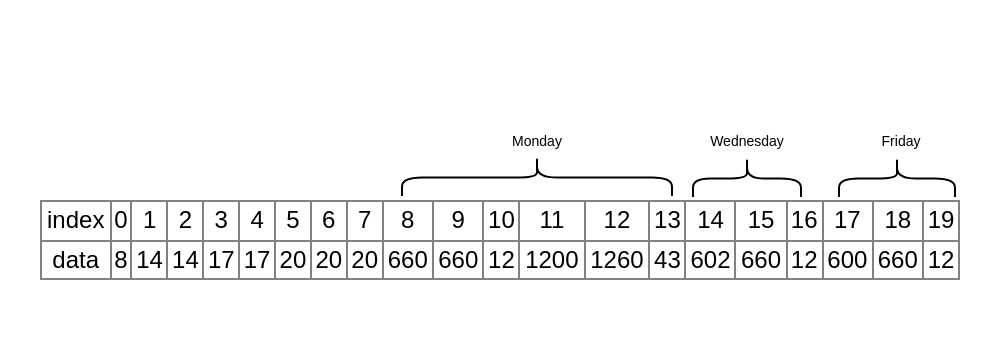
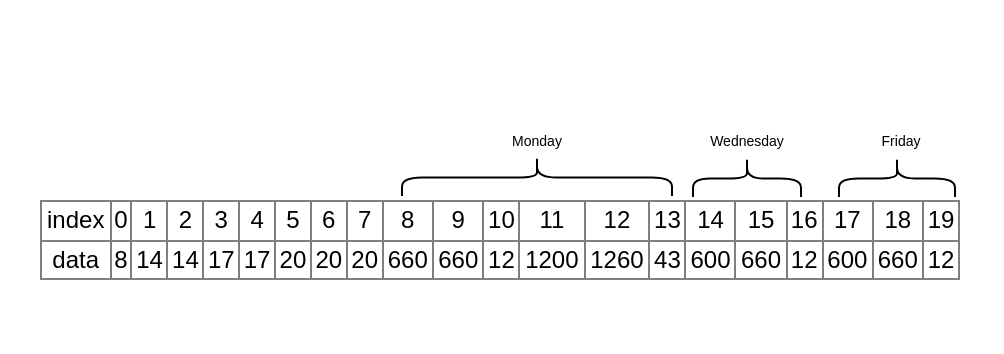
  <mxCell id="0" />
  <mxCell id="1" parent="0" />
- <mxCell id="2" value="&lt;table border=&quot;1&quot; width=&quot;100%&quot; style=&quot;width: 100% ; height: 100% ; border-collapse: collapse&quot;&gt;&lt;tbody&gt;&lt;tr&gt;&lt;td&gt;index&lt;/td&gt;&lt;td&gt;0&lt;/td&gt;&lt;td&gt;1&lt;/td&gt;&lt;td&gt;2&lt;/td&gt;&lt;td&gt;3&lt;/td&gt;&lt;td&gt;4&lt;/td&gt;&lt;td&gt;5&lt;/td&gt;&lt;td&gt;6&lt;/td&gt;&lt;td&gt;7&lt;/td&gt;&lt;td&gt;8&lt;/td&gt;&lt;td&gt;9&lt;/td&gt;&lt;td&gt;10&lt;/td&gt;&lt;td&gt;11&lt;/td&gt;&lt;td&gt;12&lt;/td&gt;&lt;td&gt;13&lt;/td&gt;&lt;td&gt;14&lt;/td&gt;&lt;td&gt;15&lt;/td&gt;&lt;td&gt;16&lt;/td&gt;&lt;td&gt;17&lt;/td&gt;&lt;td&gt;18&lt;/td&gt;&lt;td&gt;19&lt;/td&gt;&lt;/tr&gt;&lt;tr&gt;&lt;td&gt;data&lt;/td&gt;&lt;td&gt;8&lt;/td&gt;&lt;td&gt;14&lt;/td&gt;&lt;td&gt;14&lt;/td&gt;&lt;td&gt;17&lt;/td&gt;&lt;td&gt;17&lt;/td&gt;&lt;td&gt;20&lt;/td&gt;&lt;td&gt;20&lt;/td&gt;&lt;td&gt;20&lt;/td&gt;&lt;td&gt;660&lt;/td&gt;&lt;td&gt;660&lt;/td&gt;&lt;td&gt;12&lt;/td&gt;&lt;td&gt;1200&lt;/td&gt;&lt;td&gt;1260&lt;/td&gt;&lt;td&gt;43&lt;/td&gt;&lt;td&gt;602&lt;/td&gt;&lt;td&gt;660&lt;/td&gt;&lt;td&gt;12&lt;/td&gt;&lt;td&gt;600&lt;/td&gt;&lt;td&gt;660&lt;/td&gt;&lt;td&gt;12&lt;/td&gt;&lt;/tr&gt;&lt;/tbody&gt;&lt;/table&gt;" style="text;html=1;strokeColor=none;fillColor=none;overflow=fill;align=center;" vertex="1" parent="1"><mxGeometry x="20" y="100" width="460" height="40" as="geometry" /></mxCell>
+ <mxCell id="2" value="&lt;table border=&quot;1&quot; width=&quot;100%&quot; style=&quot;width: 100% ; height: 100% ; border-collapse: collapse&quot;&gt;&lt;tbody&gt;&lt;tr&gt;&lt;td&gt;index&lt;/td&gt;&lt;td&gt;0&lt;/td&gt;&lt;td&gt;1&lt;/td&gt;&lt;td&gt;2&lt;/td&gt;&lt;td&gt;3&lt;/td&gt;&lt;td&gt;4&lt;/td&gt;&lt;td&gt;5&lt;/td&gt;&lt;td&gt;6&lt;/td&gt;&lt;td&gt;7&lt;/td&gt;&lt;td&gt;8&lt;/td&gt;&lt;td&gt;9&lt;/td&gt;&lt;td&gt;10&lt;/td&gt;&lt;td&gt;11&lt;/td&gt;&lt;td&gt;12&lt;/td&gt;&lt;td&gt;13&lt;/td&gt;&lt;td&gt;14&lt;/td&gt;&lt;td&gt;15&lt;/td&gt;&lt;td&gt;16&lt;/td&gt;&lt;td&gt;17&lt;/td&gt;&lt;td&gt;18&lt;/td&gt;&lt;td&gt;19&lt;/td&gt;&lt;/tr&gt;&lt;tr&gt;&lt;td&gt;data&lt;/td&gt;&lt;td&gt;8&lt;/td&gt;&lt;td&gt;14&lt;/td&gt;&lt;td&gt;14&lt;/td&gt;&lt;td&gt;17&lt;/td&gt;&lt;td&gt;17&lt;/td&gt;&lt;td&gt;20&lt;/td&gt;&lt;td&gt;20&lt;/td&gt;&lt;td&gt;20&lt;/td&gt;&lt;td&gt;660&lt;/td&gt;&lt;td&gt;660&lt;/td&gt;&lt;td&gt;12&lt;/td&gt;&lt;td&gt;1200&lt;/td&gt;&lt;td&gt;1260&lt;/td&gt;&lt;td&gt;43&lt;/td&gt;&lt;td&gt;600&lt;/td&gt;&lt;td&gt;660&lt;/td&gt;&lt;td&gt;12&lt;/td&gt;&lt;td&gt;600&lt;/td&gt;&lt;td&gt;660&lt;/td&gt;&lt;td&gt;12&lt;/td&gt;&lt;/tr&gt;&lt;/tbody&gt;&lt;/table&gt;" style="text;html=1;strokeColor=none;fillColor=none;overflow=fill;align=center;" vertex="1" parent="1"><mxGeometry x="20" y="100" width="460" height="40" as="geometry" /></mxCell>
  <mxCell id="3" value="&lt;font style=&quot;font-size: 7px&quot;&gt;Monday&lt;/font&gt;" style="text;html=1;resizable=0;points=[];autosize=1;align=center;verticalAlign=top;spacingTop=-4;" vertex="1" parent="1"><mxGeometry x="248" y="58.5" width="40" height="20" as="geometry" /></mxCell>
  <mxCell id="4" value="&lt;font style=&quot;font-size: 7px&quot;&gt;Wednesday&lt;/font&gt;" style="text;html=1;resizable=0;points=[];autosize=1;align=center;verticalAlign=top;spacingTop=-4;" vertex="1" parent="1"><mxGeometry x="348" y="59" width="50" height="20" as="geometry" /></mxCell>
  <mxCell id="5" value="&lt;font style=&quot;font-size: 7px&quot;&gt;Friday&lt;/font&gt;" style="text;html=1;resizable=0;points=[];autosize=1;align=center;verticalAlign=top;spacingTop=-4;" vertex="1" parent="1"><mxGeometry x="435" y="59" width="30" height="20" as="geometry" /></mxCell>
  <mxCell id="6" value="" style="shape=curlyBracket;whiteSpace=wrap;html=1;rounded=1;rotation=90;size=0.54;" vertex="1" parent="1"><mxGeometry x="258" y="20" width="20" height="135" as="geometry" /></mxCell>
  <mxCell id="7" value="" style="shape=curlyBracket;whiteSpace=wrap;html=1;rounded=1;rotation=90;size=0.54;" vertex="1" parent="1"><mxGeometry x="363" y="61" width="20" height="54" as="geometry" /></mxCell>
  <mxCell id="8" value="" style="shape=curlyBracket;whiteSpace=wrap;html=1;rounded=1;rotation=90;size=0.54;" vertex="1" parent="1"><mxGeometry x="438" y="59" width="20" height="58" as="geometry" /></mxCell>
